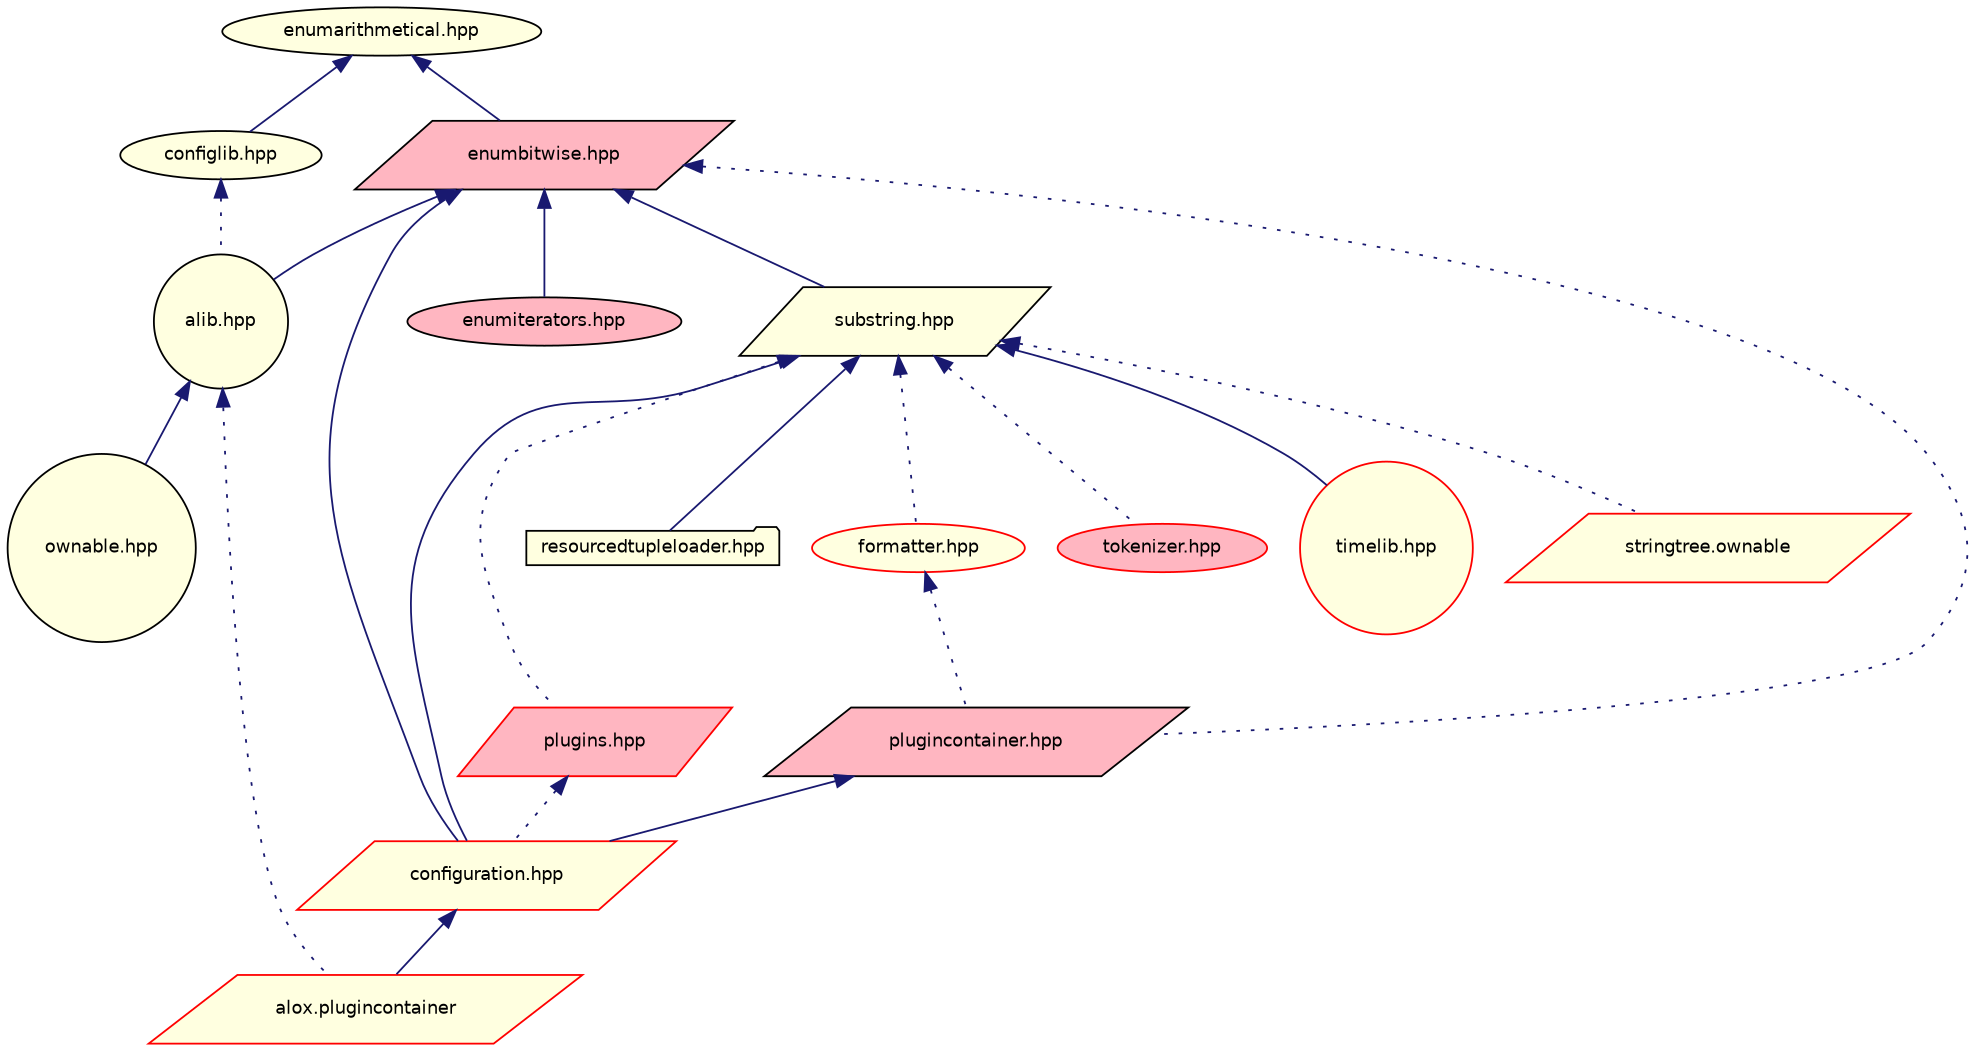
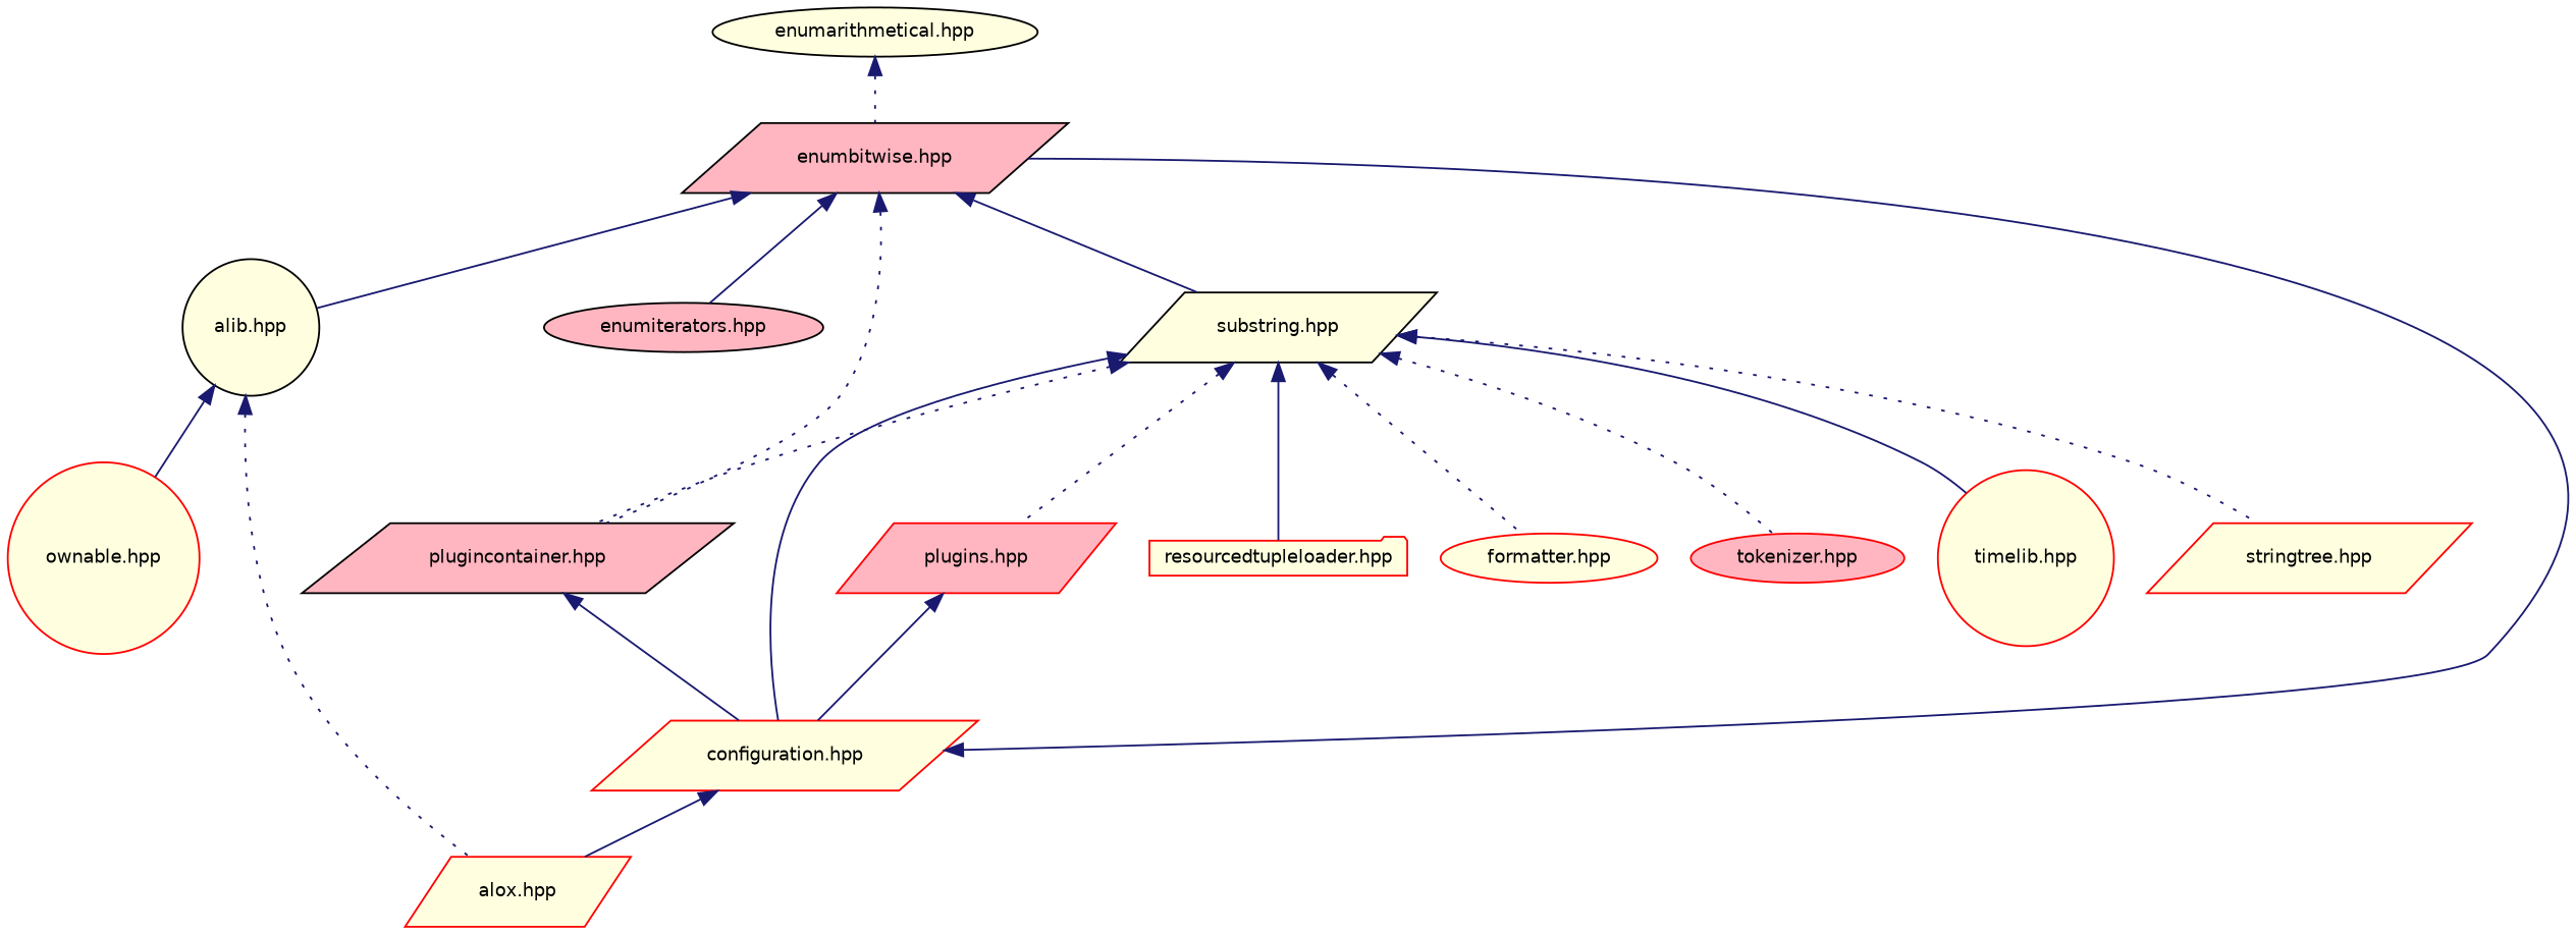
  digraph {
    node [color=black fillcolor=lightyellow fontname=Helvetica fontsize=10 shape=parallelogram style=filled]
    edge [color=midnightblue dir=back fontname=Helvetica fontsize=10 labelfontname=Helvetica labelfontsize=10 style=solid]
    n1 [fontcolor=black height=0.2 label="enumarithmetical.hpp" shape=ellipse width=0.4]
-   n2 [height=0.2 label="configlib.hpp" shape=ellipse width=0.4]
    n3 [fillcolor=lightpink height=0.2 label="enumbitwise.hpp" width=0.4]
    n4 [height=0.2 label="alib.hpp" shape=circle width=0.4]
    n5 [color=red height=0.2 label="configuration.hpp" width=0.4]
    n6 [fillcolor=lightpink height=0.2 label="enumiterators.hpp" shape=ellipse width=0.4]
    n7 [height=0.2 label="substring.hpp" width=0.4]
    n8 [fillcolor=lightpink height=0.2 label="plugincontainer.hpp" width=0.4]
-   n9 [height=0.2 label="ownable.hpp" shape=circle width=0.4]
-   n10 [color=red height=0.2 label="alox.plugincontainer" width=0.4]
+   n9 [color=red height=0.2 label="ownable.hpp" shape=circle width=0.4]
+   n10 [color=red height=0.2 label="alox.hpp" width=0.4]
    n11 [color=red fillcolor=lightpink height=0.2 label="plugins.hpp" width=0.4]
-   n12 [height=0.2 label="resourcedtupleloader.hpp" shape=folder width=0.4]
+   n12 [color=red height=0.2 label="resourcedtupleloader.hpp" shape=folder width=0.4]
    n13 [color=red height=0.2 label="formatter.hpp" shape=ellipse width=0.4]
    n14 [color=red fillcolor=lightpink height=0.2 label="tokenizer.hpp" shape=ellipse width=0.4]
    n15 [color=red height=0.2 label="timelib.hpp" shape=circle width=0.4]
-   n16 [color=red height=0.2 label="stringtree.ownable" width=0.4]
-   n1 -> n2
-   n1 -> n3
-   n2 -> n4 [style=dotted]
+   n16 [color=red height=0.2 label="stringtree.hpp" width=0.4]
+   n1 -> n3 [style=dotted]
    n3 -> n4
-   n3 -> n5
+   n5 -> n3
    n3 -> n6
    n3 -> n7
    n3 -> n8 [style=dotted]
    n4 -> n9
    n4 -> n10 [style=dotted]
    n5 -> n10
    n7 -> n5
-   n13 -> n8 [style=dotted]
+   n7 -> n8 [style=dotted]
    n7 -> n11 [style=dotted]
    n7 -> n12
    n7 -> n13 [style=dotted]
    n7 -> n14 [style=dotted]
    n7 -> n15
    n7 -> n16 [style=dotted]
    n8 -> n5
-   n11 -> n5 [style=dotted]
+   n11 -> n5
  }
